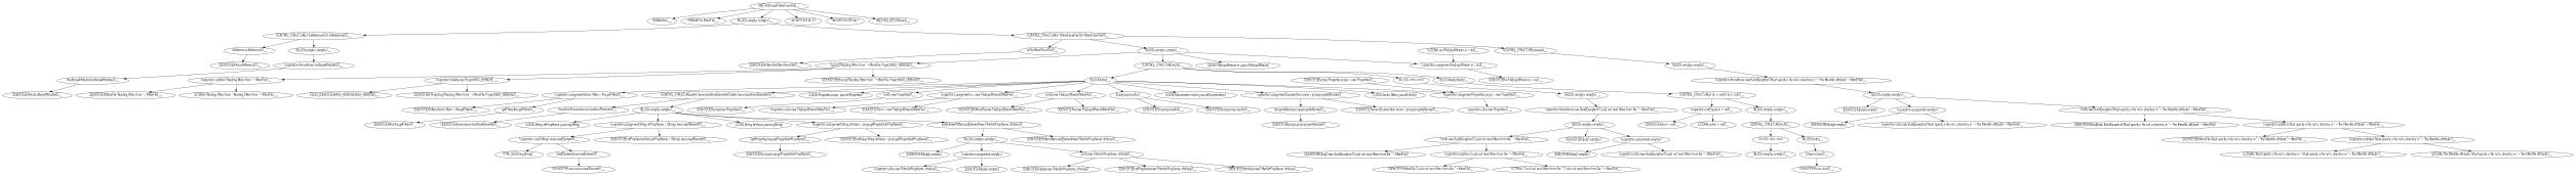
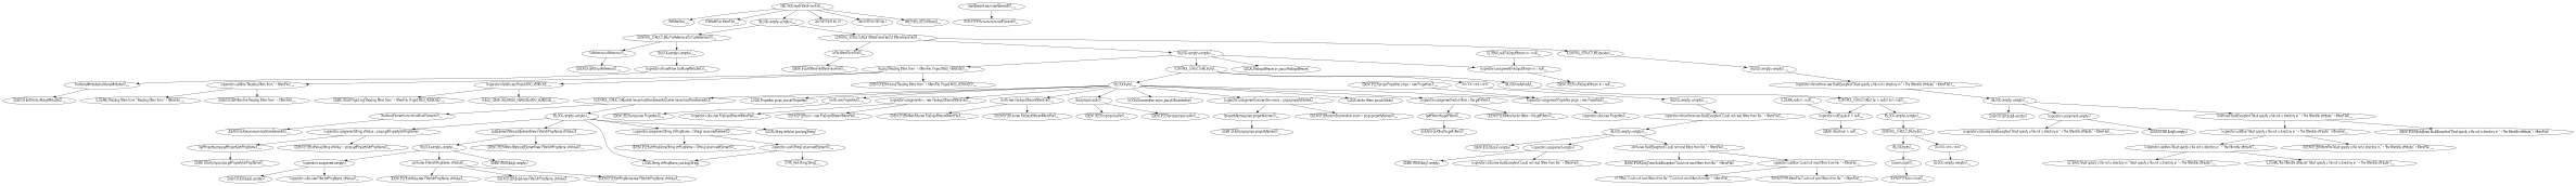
  digraph {
    fontname="Comic Neue"
    node [fontname="Comic Neue"]
    edge [fontname="Comic Neue"]
    n1 [label=<(METHOD,readFiltersFromFile)<SUB>289</SUB>>]
    n2 [label=<(PARAM,this)<SUB>289</SUB>>]
    n3 [label=<(PARAM,File filtersFile)<SUB>289</SUB>>]
    n4 [label=<(BLOCK,&lt;empty&gt;,&lt;empty&gt;)<SUB>289</SUB>>]
    n5 [label=<(MODIFIER,PUBLIC)>]
    n6 [label=<(MODIFIER,VIRTUAL)>]
    n7 [label=<(METHOD_RETURN,void)<SUB>289</SUB>>]
    n8 [label=<(CONTROL_STRUCTURE,if (isReference()),if (isReference()))<SUB>290</SUB>>]
    n9 [label=<(CONTROL_STRUCTURE,if (filtersFile.isFile()),if (filtersFile.isFile()))<SUB>294</SUB>>]
    n10 [label=<(isReference,isReference())<SUB>290</SUB>>]
    n11 [label=<(BLOCK,&lt;empty&gt;,&lt;empty&gt;)<SUB>290</SUB>>]
    n12 [label=<(isFile,filtersFile.isFile())<SUB>294</SUB>>]
    n13 [label=<(BLOCK,&lt;empty&gt;,&lt;empty&gt;)<SUB>294</SUB>>]
    n14 [label=<(CONTROL_STRUCTURE,else,else)<SUB>320</SUB>>]
    n15 [label=<(IDENTIFIER,this,isReference())<SUB>290</SUB>>]
    n16 [label=<(&lt;operator&gt;.throw,throw tooManyAttributes();)<SUB>291</SUB>>]
    n17 [label=<(tooManyAttributes,tooManyAttributes())<SUB>291</SUB>>]
    n18 [label=<(IDENTIFIER,this,tooManyAttributes())<SUB>291</SUB>>]
    n19 [label=<(IDENTIFIER,filtersFile,filtersFile.isFile())<SUB>294</SUB>>]
    n20 [label=<(log,log(&quot;Reading filters from &quot; + filtersFile, Project.MSG_VERBOSE))<SUB>295</SUB>>]
    n21 [label=<(LOCAL,FileInputStream in: java.io.FileInputStream)>]
    n22 [label=<(&lt;operator&gt;.assignment,FileInputStream in = null)<SUB>296</SUB>>]
    n23 [label=<(CONTROL_STRUCTURE,try,try)<SUB>297</SUB>>]
    n24 [label=<(BLOCK,&lt;empty&gt;,&lt;empty&gt;)<SUB>320</SUB>>]
    n25 [label=<(IDENTIFIER,this,log(&quot;Reading filters from &quot; + filtersFile, Project.MSG_VERBOSE))<SUB>295</SUB>>]
    n26 [label=<(&lt;operator&gt;.addition,&quot;Reading filters from &quot; + filtersFile)<SUB>295</SUB>>]
    n27 [label=<(&lt;operator&gt;.fieldAccess,Project.MSG_VERBOSE)<SUB>295</SUB>>]
    n28 [label=<(IDENTIFIER,in,FileInputStream in = null)<SUB>296</SUB>>]
    n29 [label=<(BLOCK,try,try)<SUB>297</SUB>>]
    n30 [label=<(BLOCK,catch,catch)>]
    n31 [label=<(BLOCK,finally,finally)<SUB>312</SUB>>]
    n32 [label=<(LITERAL,&quot;Reading filters from &quot;,&quot;Reading filters from &quot; + filtersFile)<SUB>295</SUB>>]
    n33 [label=<(IDENTIFIER,filtersFile,&quot;Reading filters from &quot; + filtersFile)<SUB>295</SUB>>]
    n34 [label=<(IDENTIFIER,Project,log(&quot;Reading filters from &quot; + filtersFile, Project.MSG_VERBOSE))<SUB>295</SUB>>]
    n35 [label=<(FIELD_IDENTIFIER,MSG_VERBOSE,MSG_VERBOSE)<SUB>295</SUB>>]
    n36 [label=<(LITERAL,null,FileInputStream in = null)<SUB>296</SUB>>]
    n37 [label=<(LOCAL,Properties props: java.util.Properties)>]
    n38 [label=<(&lt;operator&gt;.assignment,Properties props = new Properties())<SUB>298</SUB>>]
    n39 [label=<(&lt;init&gt;,new Properties())<SUB>298</SUB>>]
    n40 [label=<(&lt;operator&gt;.assignment,in = new FileInputStream(filtersFile))<SUB>299</SUB>>]
    n41 [label=<(&lt;init&gt;,new FileInputStream(filtersFile))<SUB>299</SUB>>]
    n42 [label=<(load,props.load(in))<SUB>300</SUB>>]
    n43 [label=<(LOCAL,Enumeration enum: java.util.Enumeration)>]
    n44 [label=<(&lt;operator&gt;.assignment,Enumeration enum = props.propertyNames())<SUB>302</SUB>>]
    n45 [label=<(LOCAL,Vector filters: java.util.Vector)>]
    n46 [label=<(&lt;operator&gt;.assignment,Vector filters = this.getFilters())<SUB>303</SUB>>]
    n47 [label=<(CONTROL_STRUCTURE,while (enum.hasMoreElements()),while (enum.hasMoreElements()))<SUB>304</SUB>>]
    n48 [label=<(BLOCK,&lt;empty&gt;,&lt;empty&gt;)<SUB>309</SUB>>]
    n49 [label=<(CONTROL_STRUCTURE,if (in != null),if (in != null))<SUB>315</SUB>>]
    n50 [label=<(&lt;operator&gt;.alloc,new Properties())<SUB>298</SUB>>]
    n51 [label=<(IDENTIFIER,props,new Properties())<SUB>298</SUB>>]
    n52 [label=<(IDENTIFIER,in,in = new FileInputStream(filtersFile))<SUB>299</SUB>>]
    n53 [label=<(&lt;operator&gt;.alloc,new FileInputStream(filtersFile))<SUB>299</SUB>>]
    n54 [label=<(IDENTIFIER,in,new FileInputStream(filtersFile))<SUB>299</SUB>>]
    n55 [label=<(IDENTIFIER,filtersFile,new FileInputStream(filtersFile))<SUB>299</SUB>>]
    n56 [label=<(IDENTIFIER,props,props.load(in))<SUB>300</SUB>>]
    n57 [label=<(IDENTIFIER,in,props.load(in))<SUB>300</SUB>>]
    n58 [label=<(IDENTIFIER,enum,Enumeration enum = props.propertyNames())<SUB>302</SUB>>]
    n59 [label=<(propertyNames,props.propertyNames())<SUB>302</SUB>>]
    n60 [label=<(IDENTIFIER,filters,Vector filters = this.getFilters())<SUB>303</SUB>>]
    n61 [label=<(getFilters,this.getFilters())<SUB>303</SUB>>]
    n62 [label=<(hasMoreElements,enum.hasMoreElements())<SUB>304</SUB>>]
    n63 [label=<(BLOCK,&lt;empty&gt;,&lt;empty&gt;)<SUB>304</SUB>>]
    n64 [label=<(IDENTIFIER,props,Properties props = new Properties())<SUB>298</SUB>>]
    n65 [label=<(IDENTIFIER,props,props.propertyNames())<SUB>302</SUB>>]
    n66 [label=<(IDENTIFIER,this,this.getFilters())<SUB>303</SUB>>]
    n67 [label=<(IDENTIFIER,enum,enum.hasMoreElements())<SUB>304</SUB>>]
    n68 [label=<(LOCAL,String strPropName: java.lang.String)>]
    n69 [label=<(&lt;operator&gt;.assignment,String strPropName = (String) enum.nextElement())<SUB>305</SUB>>]
    n70 [label=<(LOCAL,String strValue: java.lang.String)>]
    n71 [label=<(&lt;operator&gt;.assignment,String strValue = props.getProperty(strPropName))<SUB>306</SUB>>]
    n72 [label=<(addElement,filters.addElement(new Filter(strPropName, strValue)))<SUB>307</SUB>>]
    n73 [label=<(IDENTIFIER,strPropName,String strPropName = (String) enum.nextElement())<SUB>305</SUB>>]
    n74 [label=<(&lt;operator&gt;.cast,(String) enum.nextElement())<SUB>305</SUB>>]
    n75 [label=<(IDENTIFIER,strValue,String strValue = props.getProperty(strPropName))<SUB>306</SUB>>]
    n76 [label=<(getProperty,props.getProperty(strPropName))<SUB>306</SUB>>]
    n77 [label=<(IDENTIFIER,filters,filters.addElement(new Filter(strPropName, strValue)))<SUB>307</SUB>>]
    n78 [label=<(BLOCK,&lt;empty&gt;,&lt;empty&gt;)<SUB>307</SUB>>]
    n79 [label=<(TYPE_REF,String,String)<SUB>305</SUB>>]
    n80 [label=<(nextElement,enum.nextElement())<SUB>305</SUB>>]
    n81 [label=<(IDENTIFIER,enum,enum.nextElement())<SUB>305</SUB>>]
    n82 [label=<(IDENTIFIER,props,props.getProperty(strPropName))<SUB>306</SUB>>]
    n83 [label=<(&lt;operator&gt;.assignment,&lt;empty&gt;)>]
    n84 [label=<(&lt;init&gt;,new Filter(strPropName, strValue))<SUB>307</SUB>>]
    n85 [label=<(IDENTIFIER,$obj6,&lt;empty&gt;)>]
    n86 [label=<(IDENTIFIER,$obj6,&lt;empty&gt;)>]
    n87 [label=<(&lt;operator&gt;.alloc,new Filter(strPropName, strValue))<SUB>307</SUB>>]
    n88 [label=<(IDENTIFIER,$obj6,new Filter(strPropName, strValue))>]
    n89 [label=<(IDENTIFIER,strPropName,new Filter(strPropName, strValue))<SUB>307</SUB>>]
    n90 [label=<(IDENTIFIER,strValue,new Filter(strPropName, strValue))<SUB>307</SUB>>]
    n91 [label=<(&lt;operator&gt;.throw,throw new BuildException(&quot;Could not read filters from file: &quot; + filtersFile);)<SUB>310</SUB>>]
    n92 [label=<(BLOCK,&lt;empty&gt;,&lt;empty&gt;)<SUB>310</SUB>>]
    n93 [label=<(&lt;operator&gt;.assignment,&lt;empty&gt;)>]
    n94 [label=<(&lt;init&gt;,new BuildException(&quot;Could not read filters from file: &quot; + filtersFile))<SUB>310</SUB>>]
    n95 [label=<(IDENTIFIER,$obj7,&lt;empty&gt;)>]
    n96 [label=<(IDENTIFIER,$obj7,&lt;empty&gt;)>]
    n97 [label=<(&lt;operator&gt;.alloc,new BuildException(&quot;Could not read filters from file: &quot; + filtersFile))<SUB>310</SUB>>]
    n98 [label=<(IDENTIFIER,$obj7,new BuildException(&quot;Could not read filters from file: &quot; + filtersFile))>]
    n99 [label=<(&lt;operator&gt;.addition,&quot;Could not read filters from file: &quot; + filtersFile)<SUB>310</SUB>>]
    n100 [label=<(LITERAL,&quot;Could not read filters from file: &quot;,&quot;Could not read filters from file: &quot; + filtersFile)<SUB>310</SUB>>]
    n101 [label=<(IDENTIFIER,filtersFile,&quot;Could not read filters from file: &quot; + filtersFile)<SUB>311</SUB>>]
    n102 [label=<(&lt;operator&gt;.notEquals,in != null)<SUB>313</SUB>>]
    n103 [label=<(BLOCK,&lt;empty&gt;,&lt;empty&gt;)<SUB>313</SUB>>]
    n104 [label=<(IDENTIFIER,in,in != null)<SUB>313</SUB>>]
    n105 [label=<(LITERAL,null,in != null)<SUB>313</SUB>>]
    n106 [label=<(CONTROL_STRUCTURE,try,try)<SUB>314</SUB>>]
    n107 [label=<(BLOCK,try,try)<SUB>314</SUB>>]
    n108 [label=<(BLOCK,catch,catch)>]
    n109 [label=<(close,in.close())<SUB>315</SUB>>]
    n110 [label=<(BLOCK,&lt;empty&gt;,&lt;empty&gt;)<SUB>316</SUB>>]
    n111 [label=<(IDENTIFIER,in,in.close())<SUB>315</SUB>>]
    n112 [label=<(&lt;operator&gt;.throw,throw new BuildException(&quot;Must specify a file not a directory in &quot; + &quot;the filtersfile attribute:&quot; + filtersFile);)<SUB>321</SUB>>]
    n113 [label=<(BLOCK,&lt;empty&gt;,&lt;empty&gt;)<SUB>321</SUB>>]
    n114 [label=<(&lt;operator&gt;.assignment,&lt;empty&gt;)>]
    n115 [label=<(&lt;init&gt;,new BuildException(&quot;Must specify a file not a directory in &quot; + &quot;the filtersfile attribute:&quot; + filtersFile))<SUB>321</SUB>>]
    n116 [label=<(IDENTIFIER,$obj8,&lt;empty&gt;)>]
    n117 [label=<(IDENTIFIER,$obj8,&lt;empty&gt;)>]
    n118 [label=<(&lt;operator&gt;.alloc,new BuildException(&quot;Must specify a file not a directory in &quot; + &quot;the filtersfile attribute:&quot; + filtersFile))<SUB>321</SUB>>]
    n119 [label=<(IDENTIFIER,$obj8,new BuildException(&quot;Must specify a file not a directory in &quot; + &quot;the filtersfile attribute:&quot; + filtersFile))>]
    n120 [label=<(&lt;operator&gt;.addition,&quot;Must specify a file not a directory in &quot; + &quot;the filtersfile attribute:&quot; + filtersFile)<SUB>321</SUB>>]
    n121 [label=<(&lt;operator&gt;.addition,&quot;Must specify a file not a directory in &quot; + &quot;the filtersfile attribute:&quot;)<SUB>321</SUB>>]
    n122 [label=<(IDENTIFIER,filtersFile,&quot;Must specify a file not a directory in &quot; + &quot;the filtersfile attribute:&quot; + filtersFile)<SUB>322</SUB>>]
    n123 [label=<(LITERAL,&quot;Must specify a file not a directory in &quot;,&quot;Must specify a file not a directory in &quot; + &quot;the filtersfile attribute:&quot;)<SUB>321</SUB>>]
    n124 [label=<(LITERAL,&quot;the filtersfile attribute:&quot;,&quot;Must specify a file not a directory in &quot; + &quot;the filtersfile attribute:&quot;)<SUB>322</SUB>>]
    n1 -> n2
    n1 -> n3
    n1 -> n4
    n1 -> n5
    n1 -> n6
    n1 -> n7
    n4 -> n8
    n4 -> n9
    n8 -> n10
    n8 -> n11
    n9 -> n12
    n9 -> n13
    n9 -> n14
    n10 -> n15
    n11 -> n16
    n12 -> n19
    n13 -> n20
    n13 -> n21
    n13 -> n22
    n13 -> n23
    n14 -> n24
    n16 -> n17
    n17 -> n18
    n20 -> n25
    n20 -> n26
    n20 -> n27
    n22 -> n28
    n23 -> n29
    n23 -> n30
    n23 -> n31
    n24 -> n112
    n26 -> n32
    n26 -> n33
    n27 -> n34
    n27 -> n35
    n29 -> n37
    n29 -> n38
    n29 -> n39
    n29 -> n40
    n29 -> n41
    n29 -> n42
    n29 -> n43
    n29 -> n44
    n29 -> n45
    n29 -> n46
    n29 -> n47
    n30 -> n48
    n31 -> n49
    n36 -> n22
    n38 -> n50
    n39 -> n51
    n40 -> n52
    n40 -> n53
    n41 -> n54
    n41 -> n55
    n42 -> n56
    n42 -> n57
    n44 -> n58
    n44 -> n59
    n46 -> n60
    n46 -> n61
    n47 -> n62
    n47 -> n63
    n48 -> n91
    n49 -> n102
    n49 -> n103
    n59 -> n65
    n61 -> n66
    n62 -> n67
    n63 -> n68
    n63 -> n69
    n63 -> n70
    n63 -> n71
    n63 -> n72
    n64 -> n38
    n69 -> n73
    n69 -> n74
    n71 -> n75
    n71 -> n76
    n72 -> n77
    n72 -> n78
    n74 -> n79
-   n74 -> n80
+   n74 -> n68
    n76 -> n82
    n78 -> n83
    n78 -> n84
    n78 -> n85
    n80 -> n81
    n83 -> n86
    n83 -> n87
    n84 -> n88
    n84 -> n89
    n84 -> n90
    n91 -> n92
    n92 -> n93
    n92 -> n94
    n92 -> n95
    n93 -> n96
    n93 -> n97
    n94 -> n98
    n94 -> n99
    n99 -> n100
    n99 -> n101
    n102 -> n104
-   n102 -> n105
+   n105 -> n102
    n103 -> n106
    n106 -> n107
    n106 -> n108
    n107 -> n109
    n108 -> n110
    n109 -> n111
    n112 -> n113
    n113 -> n114
    n113 -> n115
    n113 -> n116
    n114 -> n117
    n114 -> n118
    n115 -> n119
    n115 -> n120
    n120 -> n121
    n120 -> n122
    n121 -> n123
    n121 -> n124
  }
